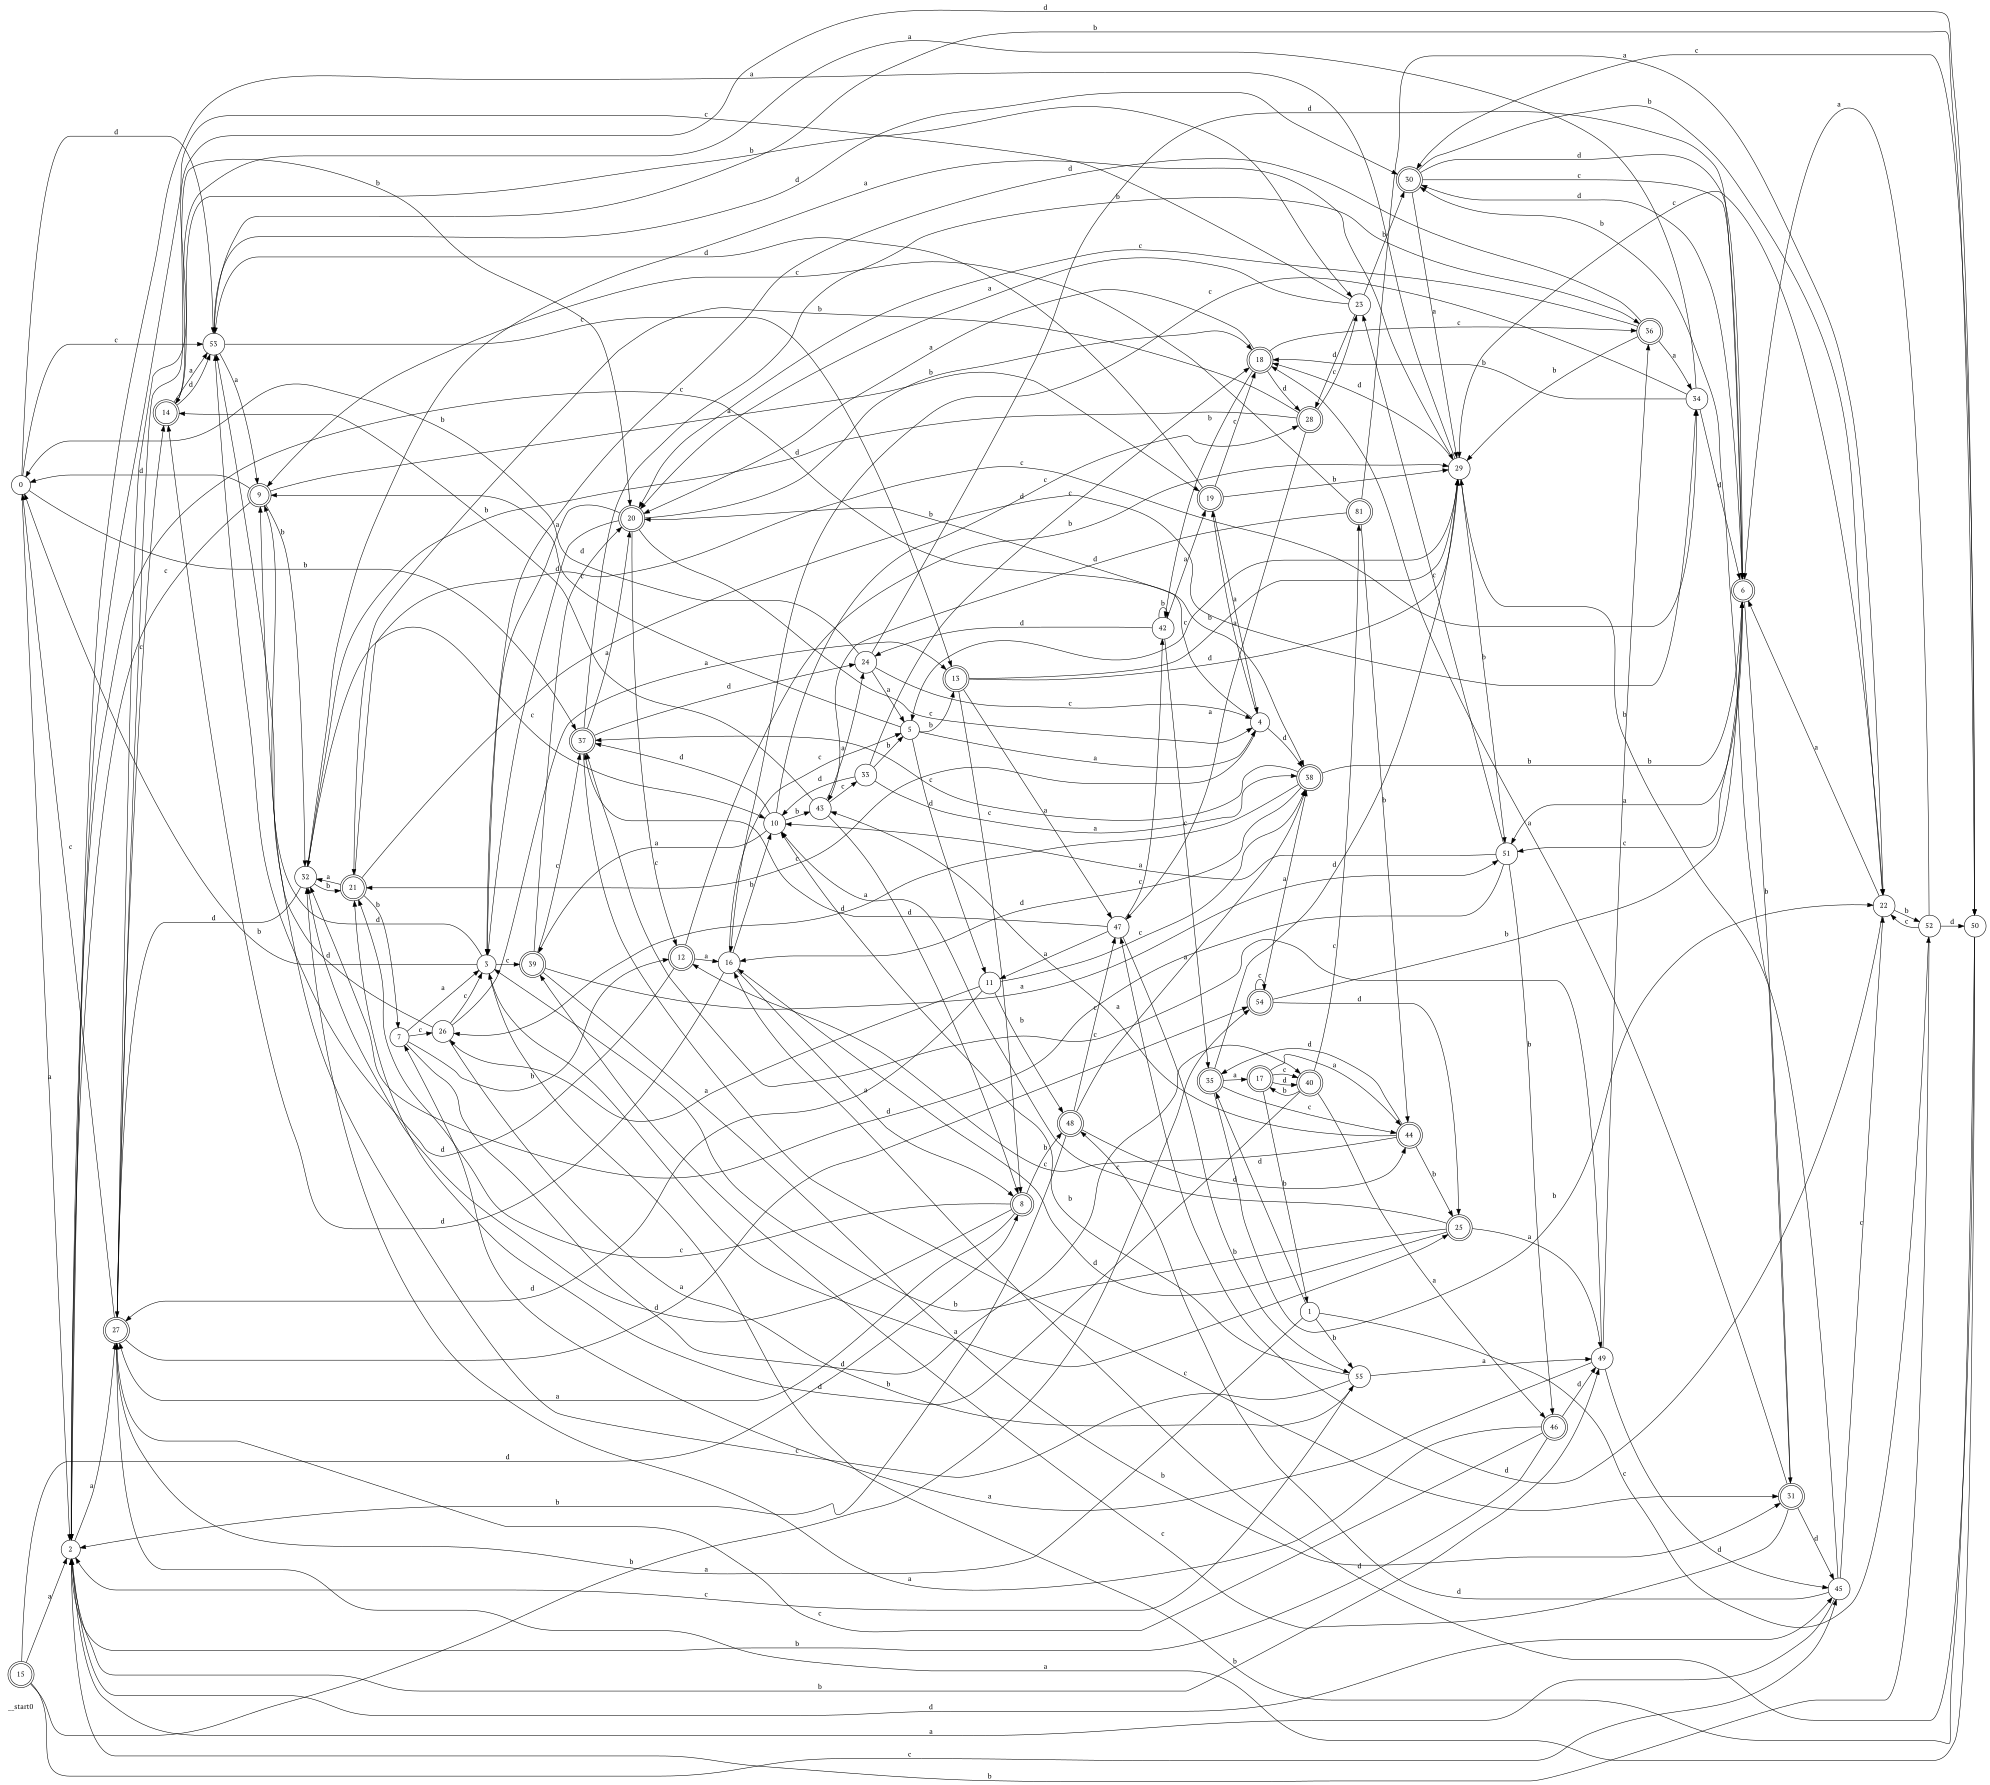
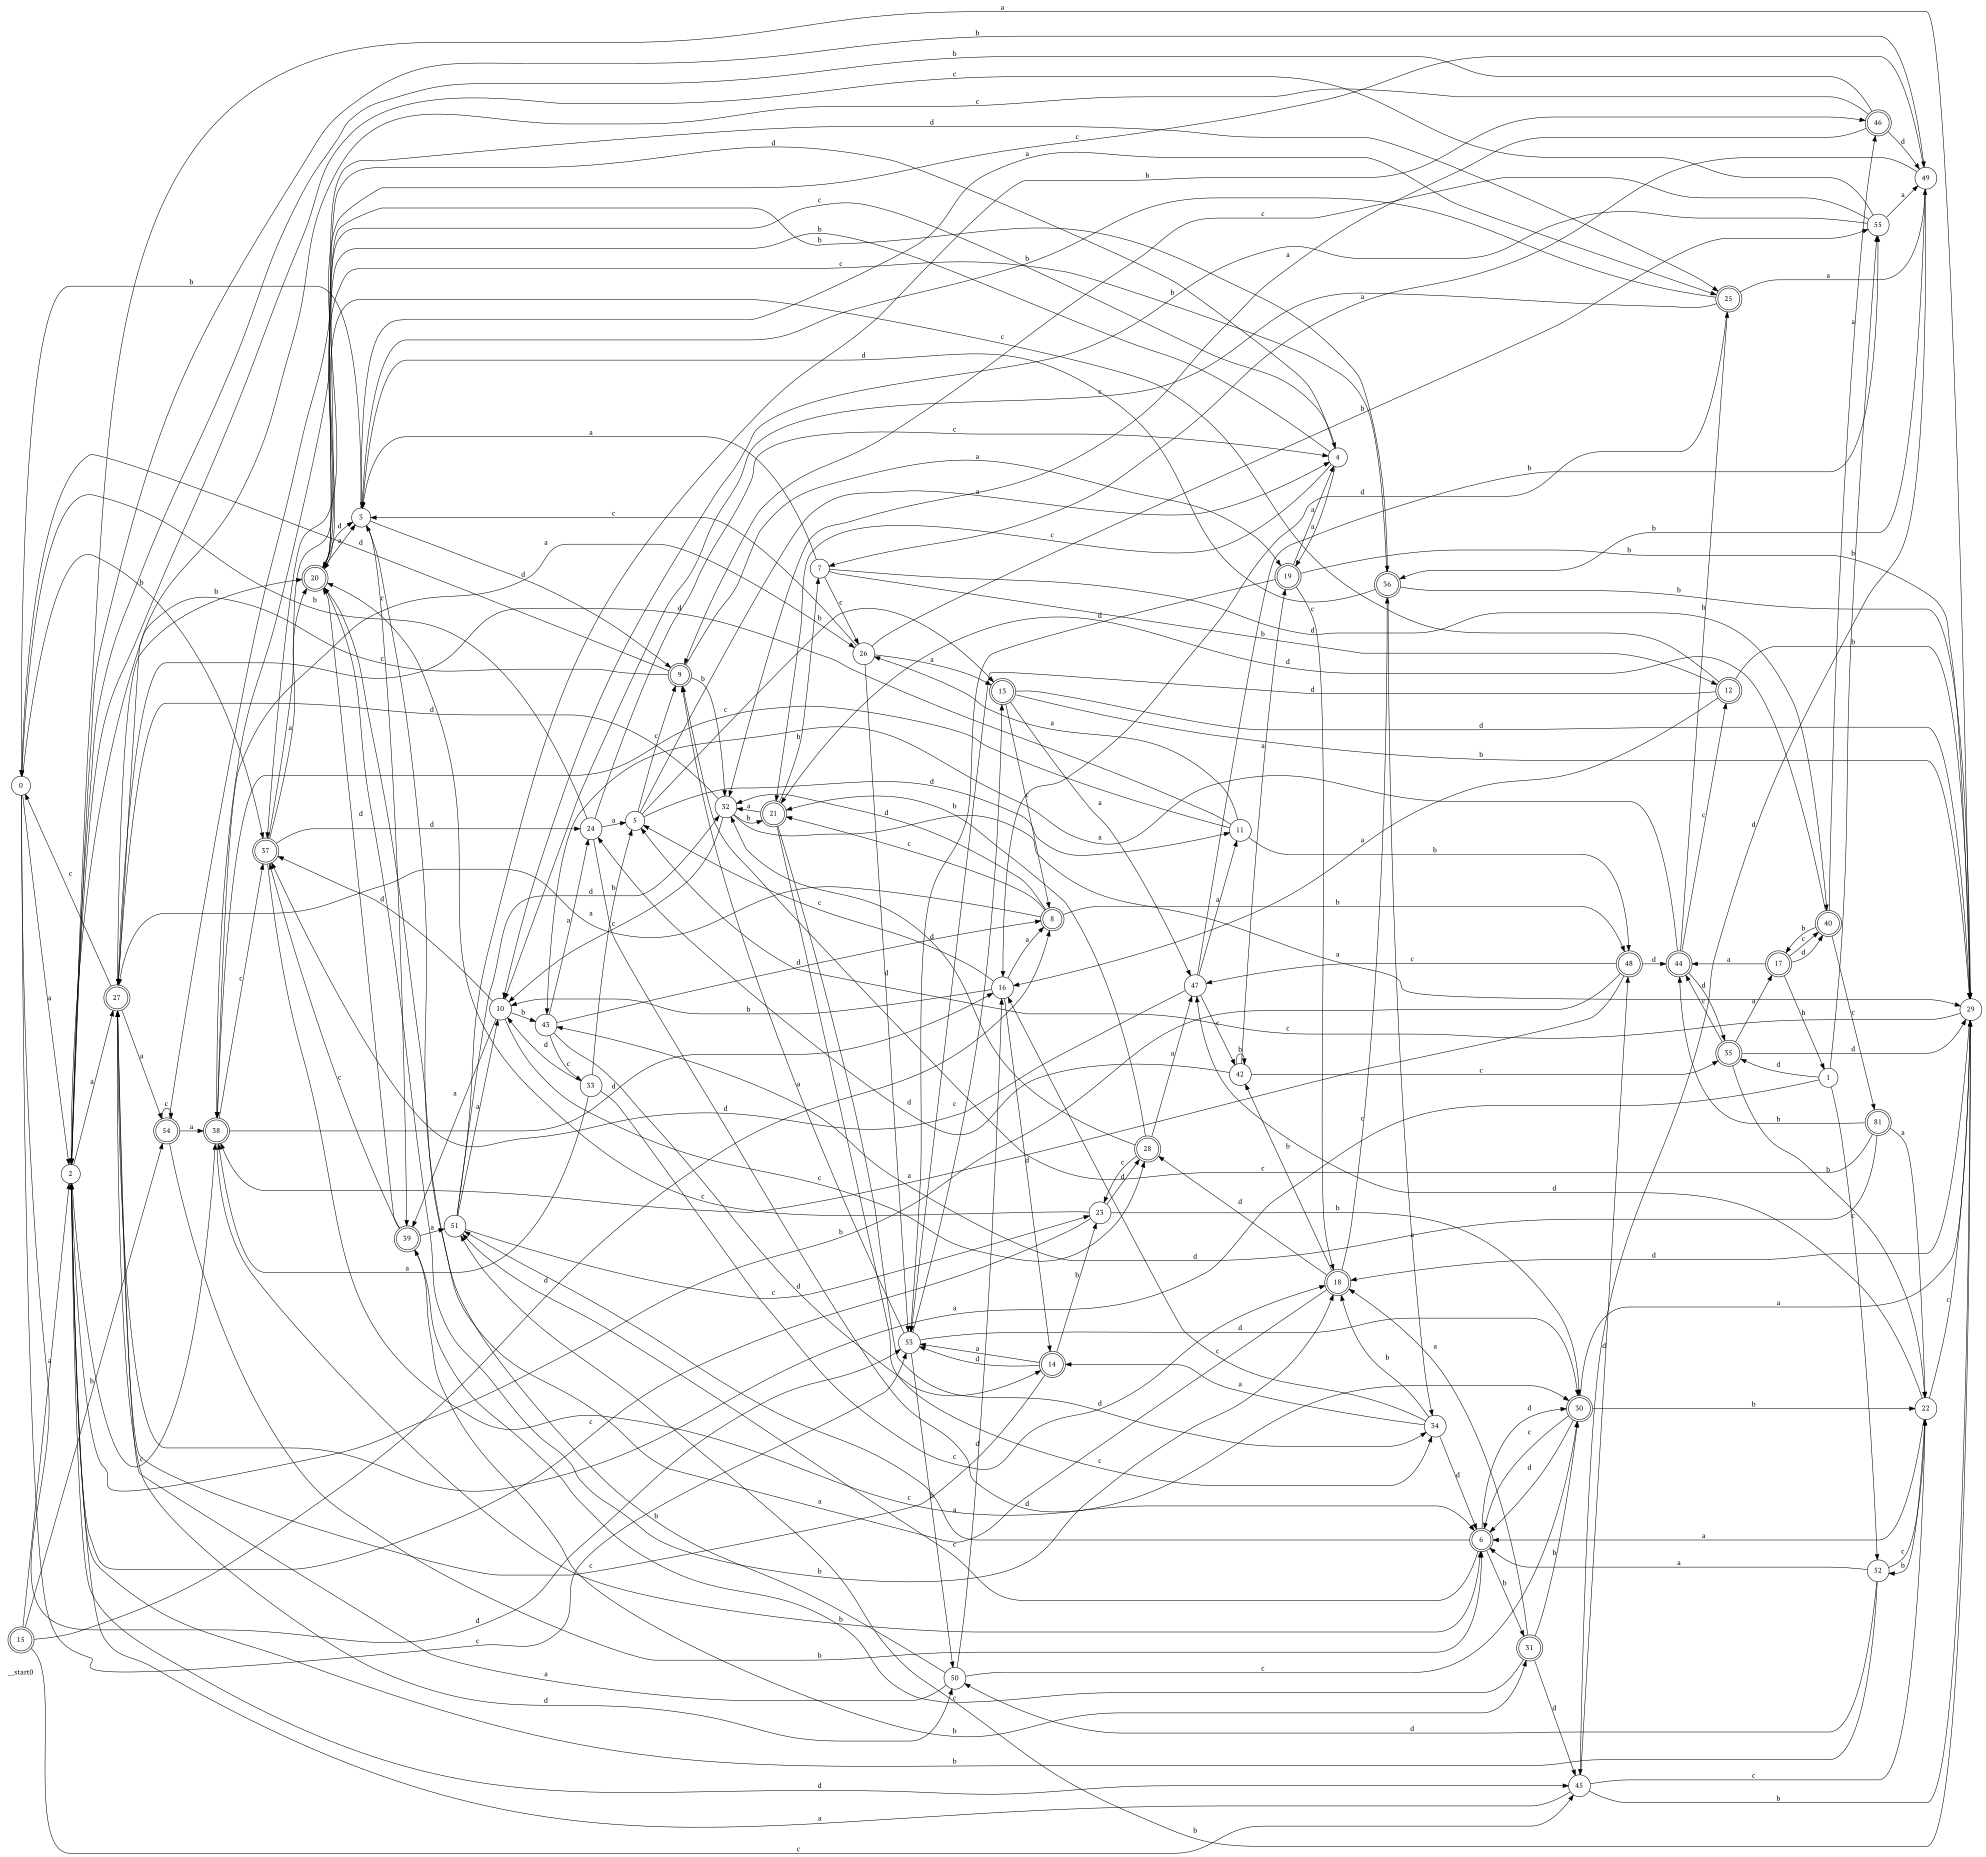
  digraph {
    fontname="PT Serif"
    rankdir=LR
    node [fontname="PT Serif" shape=circle color=black fillcolor=white style=filled]
    edge [fontname="PT Serif"]
    __start0 [shape=none color="" fillcolor="" style=""]
    n2 [label=0]
    n3 [label=2]
    n4 [label=37 shape=doublecircle style="rounded,filled"]
    n5 [label=53]
    n6 [label=27 shape=doublecircle style="rounded,filled"]
    n7 [label=38 shape=doublecircle style="rounded,filled"]
    n8 [label=45]
    n9 [label=49]
    n10 [label=20 shape=doublecircle style="rounded,filled"]
    n11 [label=31 shape=doublecircle style="rounded,filled"]
    n12 [label=36 shape=doublecircle style="rounded,filled"]
    n13 [label=24]
    n14 [label=9 shape=doublecircle style="rounded,filled"]
    n15 [label=13 shape=doublecircle style="rounded,filled"]
    n16 [label=30 shape=doublecircle style="rounded,filled"]
    n17 [label=50]
    n18 [label=1]
    n19 [label=35 shape=doublecircle style="rounded,filled"]
    n20 [label=52]
    n21 [label=55]
    n22 [label=54 shape=doublecircle style="rounded,filled"]
    n23 [label=29]
    n24 [label=17 shape=doublecircle style="rounded,filled"]
    n25 [label=44 shape=doublecircle style="rounded,filled"]
    n26 [label=22]
    n27 [label=6 shape=doublecircle style="rounded,filled"]
    n28 [label=10]
    n29 [label=26]
    n30 [label=16]
    n31 [label=48 shape=doublecircle style="rounded,filled"]
    n32 [label=7]
    n33 [label=3]
    n34 [label=25 shape=doublecircle style="rounded,filled"]
    n35 [label=39 shape=doublecircle style="rounded,filled"]
    n36 [label=19 shape=doublecircle style="rounded,filled"]
    n37 [label=32]
    n38 [label=51]
    n39 [label=4]
    n40 [label=21 shape=doublecircle style="rounded,filled"]
    n41 [label=18 shape=doublecircle style="rounded,filled"]
    n42 [label=34]
    n43 [label=5]
    n44 [label=11]
    n45 [label=8 shape=doublecircle style="rounded,filled"]
    n46 [label=47]
    n47 [label=23]
    n48 [label=46 shape=doublecircle style="rounded,filled"]
    n49 [label=12 shape=doublecircle style="rounded,filled"]
    n50 [label=40 shape=doublecircle style="rounded,filled"]
    n51 [label=81 shape=doublecircle style="rounded,filled"]
    n52 [label=28 shape=doublecircle style="rounded,filled"]
    n53 [label=43]
    n54 [label=14 shape=doublecircle style="rounded,filled"]
    n55 [label=33]
    n56 [label=42]
    n57 [label=15 shape=doublecircle style="rounded,filled"]
    n2 -> n3 [label=a]
    n2 -> n4 [label=b]
    n2 -> n5 [label=c]
    n2 -> n5 [label=d]
    n3 -> n6 [label=a]
    n3 -> n7 [label=c]
    n3 -> n8 [label=d]
    n3 -> n9 [label=b]
    n4 -> n10 [label=a]
-   n4 -> n11 [label=c]
+   n4 -> n16 [label=c]
    n4 -> n12 [label=b]
    n4 -> n13 [label=d]
    n5 -> n14 [label=a]
    n5 -> n15 [label=c]
    n5 -> n16 [label=d]
    n5 -> n17 [label=b]
    n6 -> n2 [label=c]
    n6 -> n10 [label=b]
    n6 -> n17 [label=d]
    n6 -> n22 [label=a]
    n7 -> n4 [label=c]
    n7 -> n27 [label=b]
    n7 -> n29 [label=a]
    n7 -> n30 [label=d]
    n8 -> n3 [label=a]
    n8 -> n23 [label=b]
    n8 -> n26 [label=c]
    n8 -> n31 [label=d]
    n9 -> n4 [label=c]
    n9 -> n8 [label=d]
    n9 -> n12 [label=b]
    n9 -> n32 [label=a]
    n10 -> n33 [label=a]
    n10 -> n33 [label=d]
    n10 -> n39 [label=c]
    n10 -> n41 [label=b]
    n11 -> n8 [label=d]
    n11 -> n16 [label=b]
    n11 -> n35 [label=c]
    n11 -> n41 [label=a]
    n12 -> n10 [label=c]
    n12 -> n23 [label=b]
    n12 -> n33 [label=d]
    n12 -> n42 [label=a]
    n13 -> n2 [label=b]
    n13 -> n27 [label=d]
    n13 -> n39 [label=c]
    n13 -> n43 [label=a]
    n14 -> n2 [label=d]
    n14 -> n3 [label=c]
    n14 -> n36 [label=a]
    n14 -> n37 [label=b]
    n15 -> n23 [label=b]
    n15 -> n23 [label=d]
    n15 -> n45 [label=c]
    n15 -> n46 [label=a]
    n16 -> n23 [label=a]
    n16 -> n26 [label=b]
    n16 -> n27 [label=c]
    n16 -> n27 [label=d]
    n17 -> n6 [label=a]
    n17 -> n16 [label=c]
    n17 -> n30 [label=d]
    n17 -> n33 [label=b]
    n18 -> n6 [label=a]
    n18 -> n19 [label=d]
    n18 -> n20 [label=c]
    n18 -> n21 [label=b]
    n19 -> n23 [label=d]
    n19 -> n24 [label=a]
    n19 -> n25 [label=c]
    n19 -> n26 [label=b]
    n20 -> n3 [label=b]
    n20 -> n17 [label=d]
    n20 -> n26 [label=c]
    n20 -> n27 [label=a]
    n21 -> n3 [label=c]
    n21 -> n9 [label=a]
    n21 -> n14 [label=c]
    n21 -> n28 [label=b]
    n22 -> n7 [label=a]
    n22 -> n22 [label=c]
    n22 -> n27 [label=b]
    n22 -> n34 [label=d]
    n23 -> n3 [label=a]
    n23 -> n38 [label=b]
    n23 -> n41 [label=d]
    n23 -> n43 [label=c]
    n24 -> n18 [label=b]
    n24 -> n25 [label=a]
    n24 -> n50 [label=c]
    n24 -> n50 [label=d]
    n25 -> n19 [label=d]
    n25 -> n34 [label=b]
    n25 -> n49 [label=c]
    n25 -> n53 [label=a]
    n26 -> n20 [label=b]
    n26 -> n23 [label=c]
    n26 -> n27 [label=a]
    n26 -> n46 [label=d]
    n27 -> n11 [label=b]
    n27 -> n16 [label=d]
    n27 -> n38 [label=a]
    n27 -> n38 [label=c]
    n28 -> n4 [label=d]
    n28 -> n35 [label=a]
    n28 -> n52 [label=c]
    n28 -> n53 [label=b]
    n29 -> n5 [label=d]
    n29 -> n15 [label=a]
    n29 -> n21 [label=b]
    n29 -> n33 [label=c]
    n30 -> n28 [label=b]
    n30 -> n43 [label=c]
    n30 -> n45 [label=a]
    n30 -> n54 [label=d]
    n31 -> n3 [label=b]
    n31 -> n7 [label=a]
    n31 -> n25 [label=d]
    n31 -> n46 [label=c]
    n32 -> n29 [label=c]
    n32 -> n33 [label=a]
    n32 -> n49 [label=b]
    n32 -> n50 [label=d]
    n33 -> n2 [label=b]
    n33 -> n14 [label=d]
    n33 -> n34 [label=a]
    n33 -> n35 [label=c]
    n34 -> n9 [label=a]
    n34 -> n28 [label=c]
    n34 -> n30 [label=d]
    n34 -> n33 [label=b]
    n35 -> n4 [label=c]
    n35 -> n10 [label=d]
    n35 -> n11 [label=b]
    n35 -> n38 [label=a]
    n36 -> n5 [label=d]
    n36 -> n23 [label=b]
    n36 -> n39 [label=a]
    n36 -> n41 [label=c]
    n37 -> n6 [label=d]
    n37 -> n23 [label=a]
    n37 -> n28 [label=c]
    n37 -> n40 [label=b]
    n38 -> n28 [label=a]
    n38 -> n37 [label=d]
    n38 -> n47 [label=c]
    n38 -> n48 [label=b]
    n39 -> n7 [label=d]
    n39 -> n10 [label=b]
    n39 -> n36 [label=a]
    n39 -> n40 [label=c]
    n40 -> n32 [label=b]
    n40 -> n37 [label=a]
    n40 -> n42 [label=c]
    n40 -> n42 [label=d]
    n41 -> n10 [label=a]
    n41 -> n12 [label=c]
    n41 -> n52 [label=d]
    n41 -> n56 [label=b]
    n42 -> n27 [label=d]
    n42 -> n30 [label=c]
    n42 -> n41 [label=b]
    n42 -> n54 [label=a]
    n43 -> n14 [label=c]
    n43 -> n15 [label=b]
    n43 -> n39 [label=a]
    n43 -> n44 [label=d]
    n44 -> n6 [label=d]
    n44 -> n7 [label=c]
    n44 -> n29 [label=a]
    n44 -> n31 [label=b]
    n45 -> n6 [label=a]
    n45 -> n31 [label=b]
    n45 -> n37 [label=d]
    n45 -> n40 [label=c]
    n46 -> n4 [label=d]
    n46 -> n21 [label=b]
    n46 -> n44 [label=a]
    n46 -> n56 [label=c]
    n47 -> n3 [label=c]
-   n47 -> n10 [label=a]
+   n47 -> n10 [label=c]
    n47 -> n16 [label=b]
    n47 -> n52 [label=d]
    n48 -> n3 [label=b]
    n48 -> n6 [label=c]
    n48 -> n9 [label=d]
    n48 -> n37 [label=a]
    n49 -> n5 [label=d]
-   n10 -> n49 [label=c]
+   n49 -> n10 [label=c]
    n49 -> n23 [label=b]
    n49 -> n30 [label=a]
    n50 -> n24 [label=b]
    n50 -> n40 [label=d]
    n50 -> n48 [label=a]
    n50 -> n51 [label=c]
    n51 -> n14 [label=c]
    n51 -> n25 [label=b]
    n51 -> n26 [label=a]
    n51 -> n53 [label=d]
    n52 -> n37 [label=d]
    n52 -> n40 [label=b]
    n52 -> n46 [label=a]
    n52 -> n47 [label=c]
    n53 -> n13 [label=a]
    n53 -> n45 [label=d]
-   n53 -> n54 [label=b]
+   n53 -> n54 [label=d]
    n53 -> n55 [label=c]
    n54 -> n5 [label=a]
    n54 -> n5 [label=d]
-   n6 -> n54 [label=c]
+   n54 -> n6 [label=c]
    n54 -> n47 [label=b]
    n55 -> n7 [label=a]
    n55 -> n28 [label=d]
    n55 -> n41 [label=c]
    n55 -> n43 [label=b]
    n56 -> n13 [label=d]
    n56 -> n19 [label=c]
    n56 -> n36 [label=a]
    n56 -> n56 [label=b]
    n57 -> n3 [label=a]
    n57 -> n8 [label=c]
    n57 -> n22 [label=b]
    n57 -> n45 [label=d]
  }
